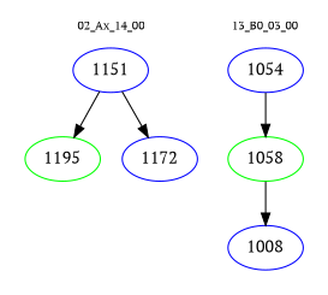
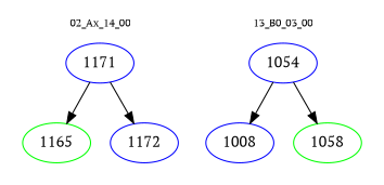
  digraph {
    fontname="PT Serif"
    node [color=blue fontname="PT Serif"]
    edge [color=black fontname="PT Serif"]
-   n1 [label=1151]
-   n2 [color=green label=1195]
+   n1 [label=1171]
+   n2 [color=green label=1165]
    n3 [label=1172]
    n4 [label=1054]
    n5 [label=1008]
    n6 [color=green label=1058]
    subgraph cluster_1 {
      color=white
      fontsize=10
      label="02_Ax_14_00"
      n1
      n2
      n3
    }
    subgraph cluster_2 {
      color=white
      fontsize=10
      label="13_B0_03_00"
      n4
      n5
      n6
    }
    n1 -> n2
    n1 -> n3
-   n6 -> n5
+   n4 -> n5
    n4 -> n6
  }
